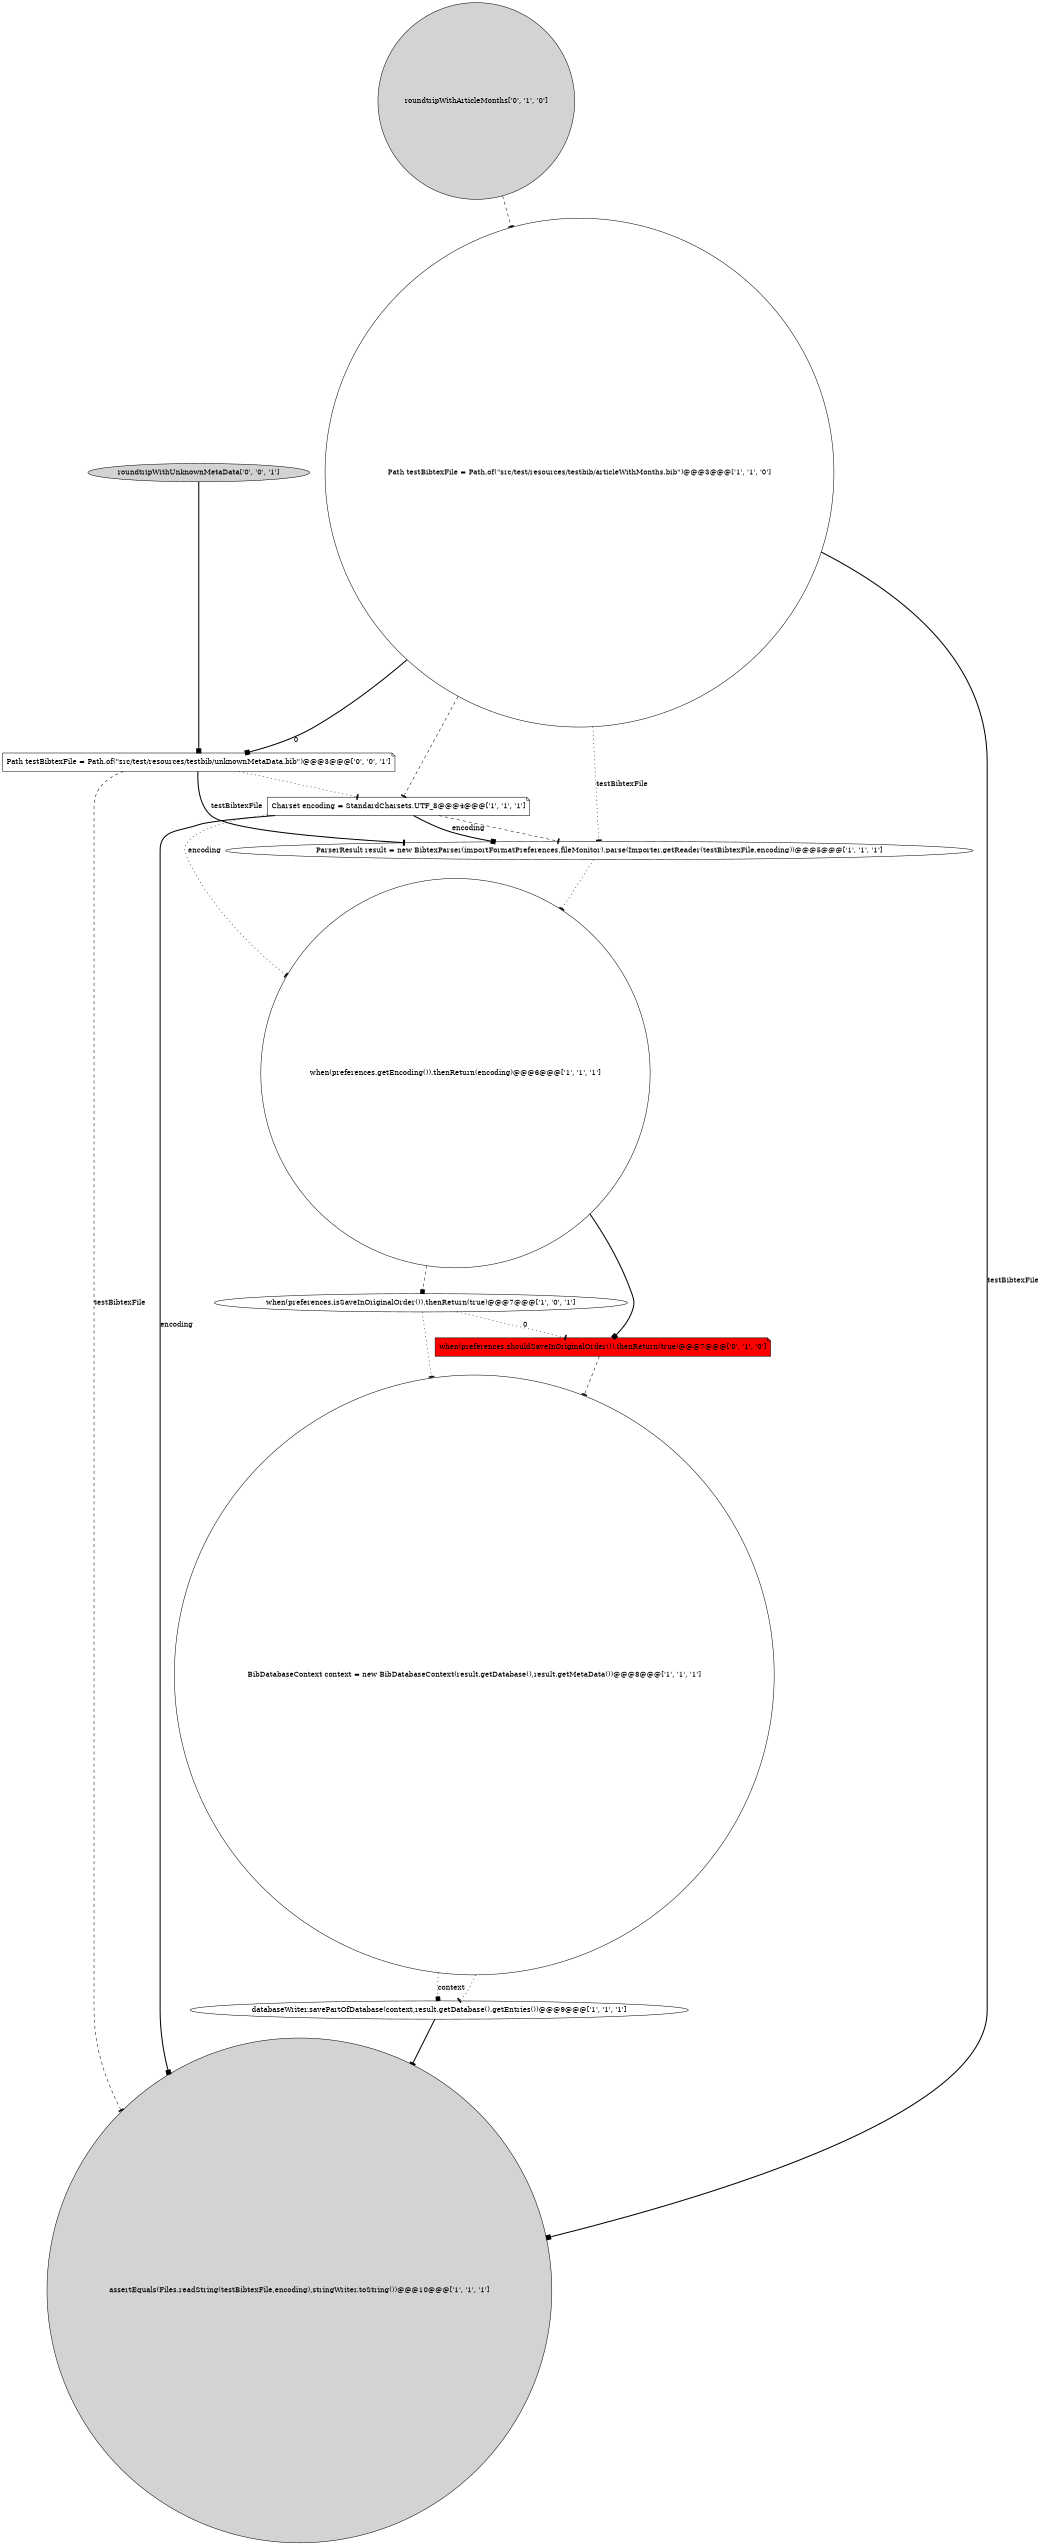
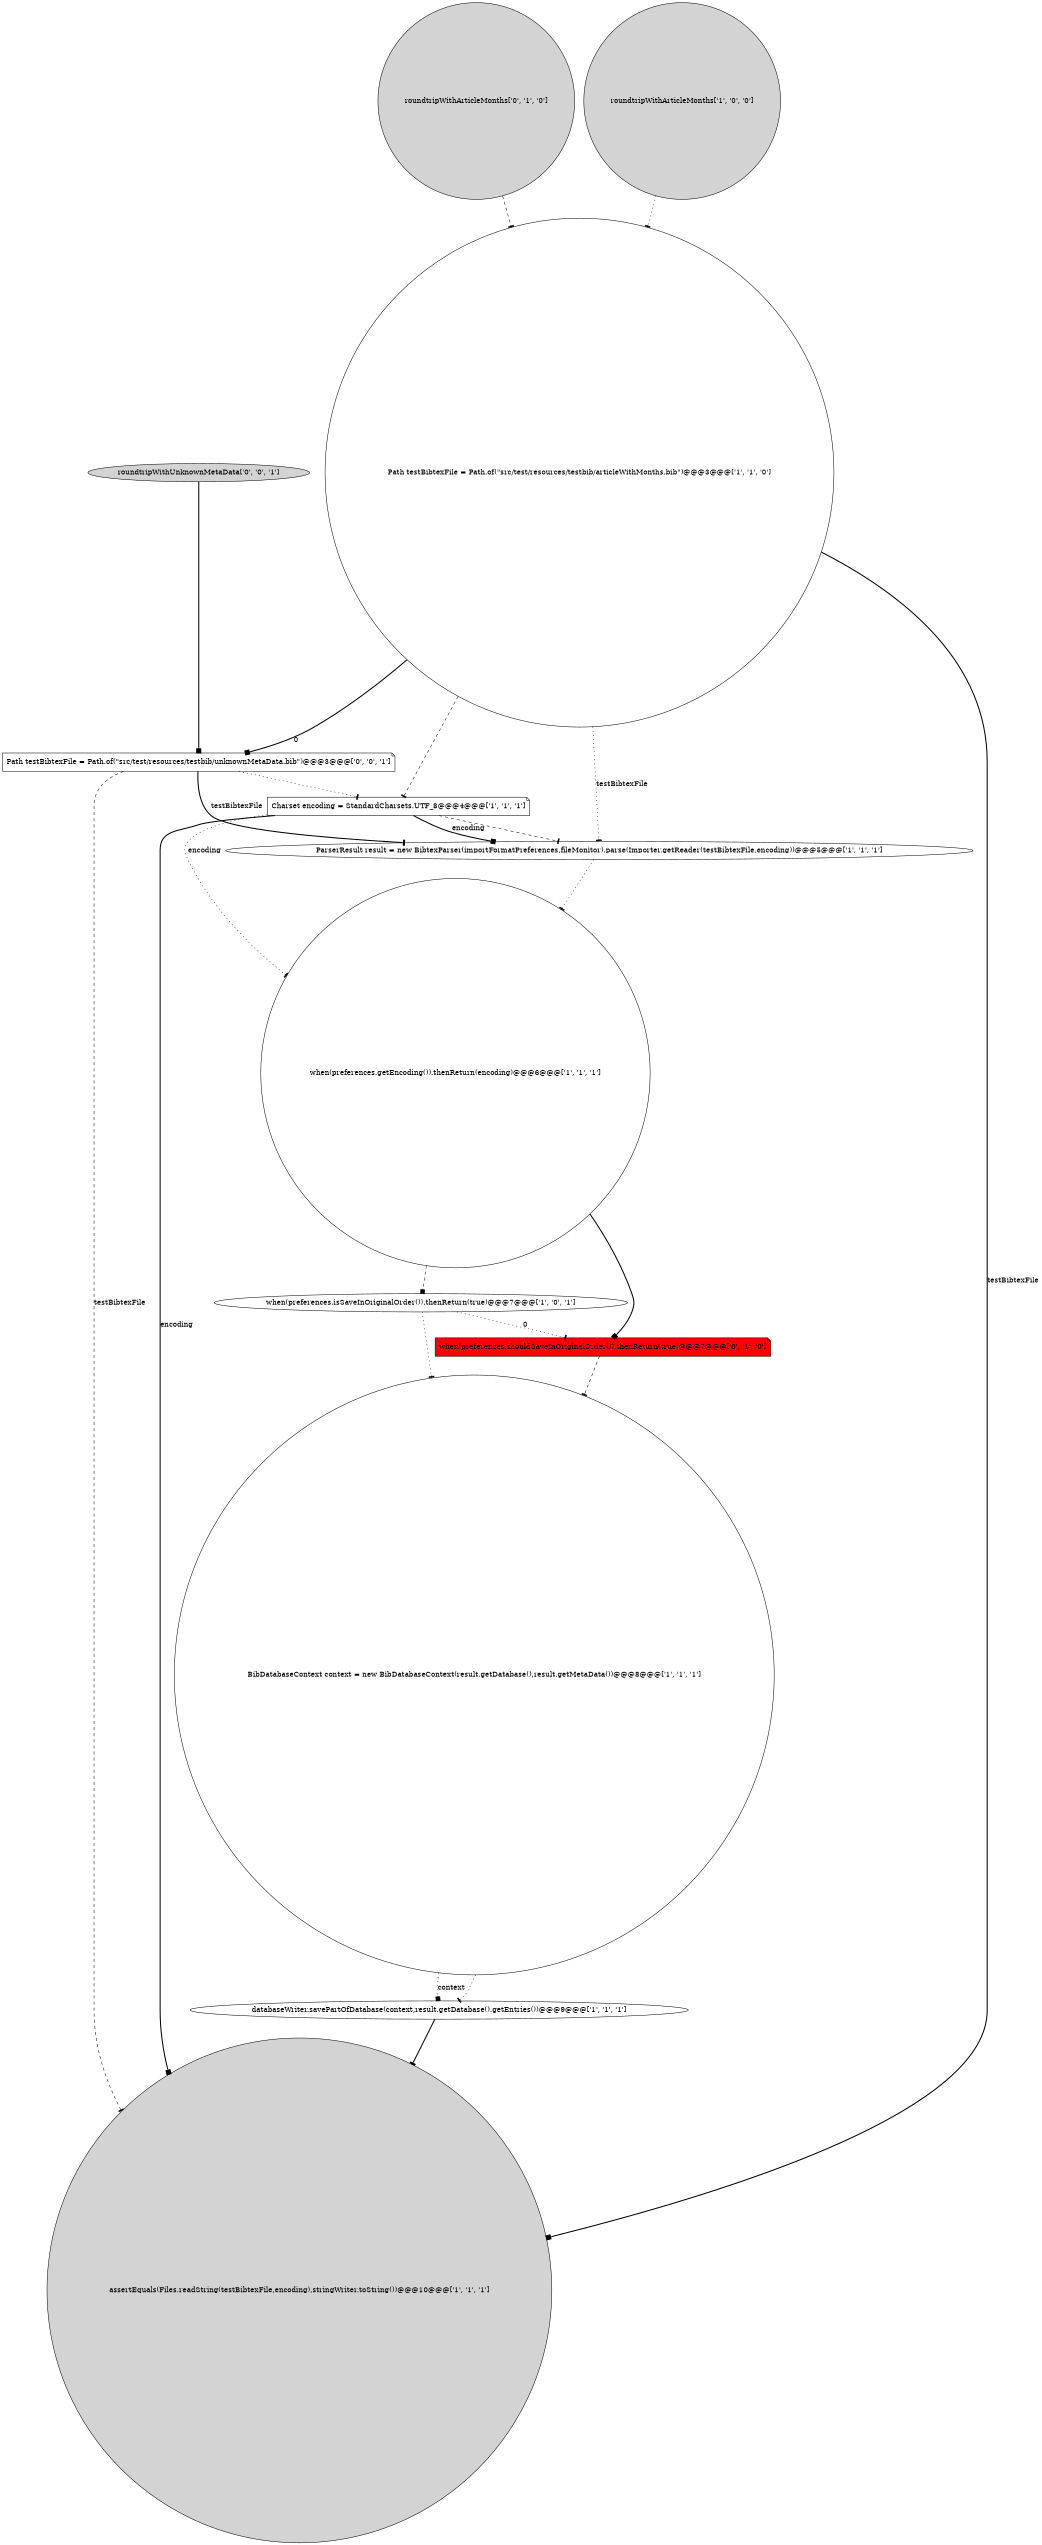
  digraph {
    node [fillcolor=white shape=circle style=filled]
    edge [style=dotted arrowhead=tee]
    n1 [fillcolor=lightgray label="roundtripWithArticleMonths['0', '1', '0']"]
    n2 [label="Path testBibtexFile = Path.of(\"src/test/resources/testbib/articleWithMonths.bib\")@@@3@@@['1', '1', '0']"]
    n3 [fillcolor=red label="when(preferences.shouldSaveInOriginalOrder()).thenReturn(true)@@@7@@@['0', '1', '0']" shape=note]
    n4 [label="BibDatabaseContext context = new BibDatabaseContext(result.getDatabase(),result.getMetaData())@@@8@@@['1', '1', '1']"]
    n5 [label="Charset encoding = StandardCharsets.UTF_8@@@4@@@['1', '1', '1']" shape=note]
    n6 [label="ParserResult result = new BibtexParser(importFormatPreferences,fileMonitor).parse(Importer.getReader(testBibtexFile,encoding))@@@5@@@['1', '1', '1']" shape=ellipse]
    n7 [label="when(preferences.getEncoding()).thenReturn(encoding)@@@6@@@['1', '1', '1']"]
    n8 [fillcolor=lightgray label="assertEquals(Files.readString(testBibtexFile,encoding),stringWriter.toString())@@@10@@@['1', '1', '1']"]
    n9 [fillcolor=lightgray label="roundtripWithUnknownMetaData['0', '0', '1']" shape=ellipse]
    n10 [label="Path testBibtexFile = Path.of(\"src/test/resources/testbib/unknownMetaData.bib\")@@@3@@@['0', '0', '1']" shape=note]
    n11 [label="databaseWriter.savePartOfDatabase(context,result.getDatabase().getEntries())@@@9@@@['1', '1', '1']" shape=ellipse]
    n12 [label="when(preferences.isSaveInOriginalOrder()).thenReturn(true)@@@7@@@['1', '0', '1']" shape=ellipse]
+   n13 [fillcolor=lightgray label="roundtripWithArticleMonths['1', '0', '0']"]
    n1 -> n2 [style=dashed]
    n2 -> n5 [style=dashed]
    n2 -> n6 [label=testBibtexFile]
    n2 -> n8 [label=testBibtexFile style=bold arrowhead=box]
    n2 -> n10 [label=0 style=bold arrowhead=box]
    n3 -> n4 [style=dashed]
    n4 -> n11
    n4 -> n11 [label=context arrowhead=box]
    n5 -> n6 [style=dashed]
    n5 -> n6 [label=encoding style=bold arrowhead=box]
    n5 -> n7 [label=encoding]
    n5 -> n8 [label=encoding style=bold arrowhead=box]
    n6 -> n7
    n7 -> n3 [style=bold arrowhead=box]
    n7 -> n12 [style=dashed arrowhead=box]
    n9 -> n10 [style=bold arrowhead=box]
    n10 -> n5
    n10 -> n6 [label=testBibtexFile style=bold]
    n10 -> n8 [label=testBibtexFile style=dashed]
    n11 -> n8 [style=bold]
    n12 -> n3 [label=0]
    n12 -> n4
+   n13 -> n2
  }
